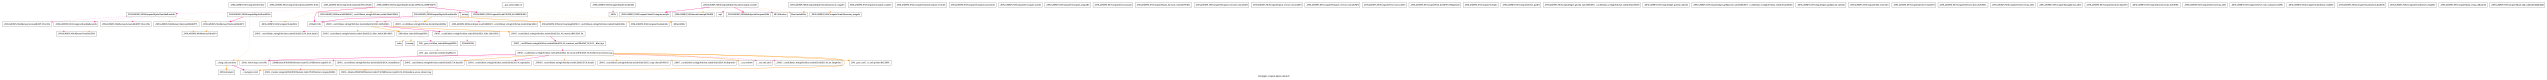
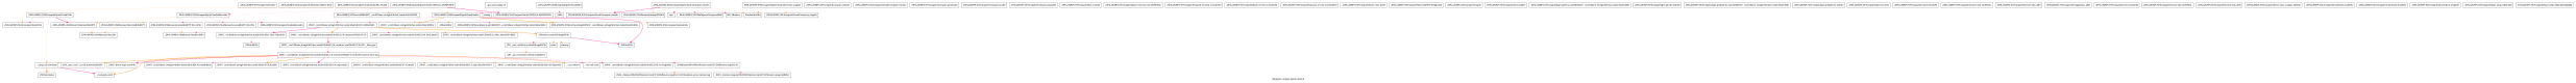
  digraph {
    fontname=Merriweather
    label="Call graph: compute_dipole_chunk.ll"
    node [fontname=Merriweather shape=record]
    edge [arrowhead=vee color=darkorange fontname=Merriweather style=dashed]
    n1 [label="{_ZN9LAMMPS_NS7Compute7refreshEv}"]
    n2 [label="{_ZN9LAMMPS_NS12ComputeChunk6unlockEPNS_3FixE}"]
    n3 [label="{_ZN9LAMMPS_NS12ComputeChunk4lockEPNS_3FixEll}"]
    n4 [label="{_ZNSt7__cxx1112basic_stringIcSt11char_traitsIcESaIcEE12_M_constructIPKcEEvT_S8_}"]
    n5 [label="{_ZNSt7__cxx1112basic_stringIcSt11char_traitsIcESaIcEE16_M_construct_auxIPKcEEvT_S8_St12__false_type}"]
    n6 [label="{_ZNSt7__cxx1112basic_stringIcSt11char_traitsIcESaIcEE12_M_constructIPKcEEvT_S8_St20forward_iterator_tag}"]
    n7 [label="{__clang_call_terminate}"]
    n8 [label="{__cxa_begin_catch}"]
    n9 [label="{_ZN9__gnu_cxx17__is_null_pointerIKcEEbPT_}"]
    n10 [label="{_ZSt19__throw_logic_errorPKc}"]
    n11 [label="{_ZSt8distanceIPKcENSt15iterator_traitsIT_E15difference_typeES3_S3_}"]
    n12 [label="{_ZNSt7__cxx1112basic_stringIcSt11char_traitsIcESaIcEE9_M_createERmm}"]
    n13 [label="{_ZNSt7__cxx1112basic_stringIcSt11char_traitsIcESaIcEE7_M_dataEPc}"]
    n14 [label="{_ZNSt7__cxx1112basic_stringIcSt11char_traitsIcESaIcEE11_M_capacityEm}"]
    n15 [label="{_ZNKSt7__cxx1112basic_stringIcSt11char_traitsIcESaIcEE7_M_dataEv}"]
    n16 [label="{_ZNSt7__cxx1112basic_stringIcSt11char_traitsIcESaIcEE13_S_copy_charsEPcPKcS7_}"]
    n17 [label="{_ZNSt7__cxx1112basic_stringIcSt11char_traitsIcESaIcEE10_M_disposeEv}"]
    n18 [label="{__cxa_rethrow}"]
    n19 [label="{__cxa_end_catch}"]
    n20 [label="{_ZNSt7__cxx1112basic_stringIcSt11char_traitsIcESaIcEE13_M_set_lengthEm}"]
    n21 [label="{_ZN9LAMMPS_NS18ComputeDipoleChunkC2EPNS_6LAMMPSEiPPc}"]
    n22 [label="{_ZN9LAMMPS_NS12ComputeChunkC2EPNS_6LAMMPSEiPPc}"]
    n23 [label="{_ZNSaIcEC1Ev}"]
    n24 [label="{_ZNSt7__cxx1112basic_stringIcSt11char_traitsIcESaIcEEC2IS3_EEPKcRKS3_}"]
    n25 [label="{_ZN9LAMMPS_NS12ComputeChunkD2Ev}"]
    n26 [label="{_ZN9LAMMPS_NS18ComputeDipoleChunk8allocateEv}"]
    n27 [label="{_ZN9LAMMPS_NS5Error3allERKNSt7__cxx1112basic_stringIcSt11char_traitsIcESaIcEEEiS8_}"]
    n28 [label="{_ZNSt7__cxx1112basic_stringIcSt11char_traitsIcESaIcEED1Ev}"]
    n29 [label="{_ZNSaIcED1Ev}"]
    n30 [label="{_ZN9LAMMPS_NS18ComputeDipoleChunk4initEv}"]
    n31 [label="{strcmp}"]
    n32 [label="{_ZNSt7__cxx1112basic_stringIcSt11char_traitsIcESaIcEE13_M_local_dataEv}"]
    n33 [label="{_ZNSt7__cxx1112basic_stringIcSt11char_traitsIcESaIcEE12_Alloc_hiderC1EPcRKS3_}"]
    n34 [label="{_ZNSt11char_traitsIcE6lengthEPKc}"]
    n35 [label="{_ZNSt7__cxx1112basic_stringIcSt11char_traitsIcESaIcEE12_Alloc_hiderD2Ev}"]
    n36 [label="{_ZN9LAMMPS_NS12ComputeChunk8allocateEv}"]
    n37 [label="{_ZN9LAMMPS_NS6Memory7destroyIdEEvRPT_}"]
    n38 [label="{_ZN9LAMMPS_NS6Memory6createIdEEPPT_RS4_iiPKc}"]
    n39 [label="{_ZN9LAMMPS_NS6Memory6createIdEEPT_RS3_iPKc}"]
    n40 [label="{_ZN9LAMMPS_NS6Memory7destroyIdEEvRPPT_}"]
    n41 [label="{_ZN9LAMMPS_NS12ComputeChunk4initEv}"]
    n42 [label="{_ZN9LAMMPS_NS5Force10pair_matchERKNSt7__cxx1112basic_stringIcSt11char_traitsIcESaIcEEEii}"]
    n43 [label="{_ZN9LAMMPS_NS5Error7warningERKNSt7__cxx1112basic_stringIcSt11char_traitsIcESaIcEEEiS8_}"]
    n44 [label="{strncmp}"]
    n45 [label="{_ZN9__gnu_cxx11char_traitsIcE6lengthEPKc}"]
    n46 [label="{strlen}"]
    n47 [label="{_ZNSaIcED2Ev}"]
    n48 [label="{_ZN9LAMMPS_NS6Memory5sfreeEPv}"]
    n49 [label="{_ZN9LAMMPS_NS6Memory7smallocElPKc}"]
    n50 [label="{_ZN9__gnu_cxx11char_traitsIcE2eqERKcS3_}"]
    n51 [label="{__gxx_personality_v0}"]
    n52 [label="{_ZN9LAMMPS_NS18ComputeDipoleChunkD2Ev}"]
    n53 [label="{_ZSt9terminatev}"]
    n54 [label="{_ZN9LAMMPS_NS18ComputeDipoleChunkD0Ev}"]
    n55 [label="{_ZdlPv}"]
    n56 [label="{_ZN9LAMMPS_NS18ComputeDipoleChunk13compute_arrayEv}"]
    n57 [label="{_ZN9LAMMPS_NS12ComputeChunk13compute_arrayEv}"]
    n58 [label="{_ZN9LAMMPS_NS6Domain5unmapEPKdiPd}"]
    n59 [label="{llvm.fmuladd.f64}"]
    n60 [label="{sqrt}"]
    n61 [label="{_ZN9LAMMPS_NS11MathSpecialL6squareERKd}"]
    n62 [label="{MPI_Allreduce}"]
    n63 [label="{_ZN9LAMMPS_NS7Compute14compute_scalarEv}"]
    n64 [label="{_ZN9LAMMPS_NS12ComputeChunk14compute_vectorEv}"]
    n65 [label="{_ZN9LAMMPS_NS7Compute15compute_peratomEv}"]
    n66 [label="{_ZN9LAMMPS_NS7Compute13compute_localEv}"]
    n67 [label="{_ZN9LAMMPS_NS7Compute15compute_pergridEv}"]
    n68 [label="{_ZN9LAMMPS_NS7Compute10set_arraysEi}"]
    n69 [label="{_ZN9LAMMPS_NS7Compute17pack_forward_commEiPiPdiS1_}"]
    n70 [label="{_ZN9LAMMPS_NS7Compute19unpack_forward_commEiiPd}"]
    n71 [label="{_ZN9LAMMPS_NS7Compute17pack_reverse_commEiiPd}"]
    n72 [label="{_ZN9LAMMPS_NS7Compute19unpack_reverse_commEiPiPd}"]
    n73 [label="{_ZN9LAMMPS_NS18ComputeDipoleChunk12memory_usageEv}"]
    n74 [label="{_ZN9LAMMPS_NS12ComputeChunk12memory_usageEv}"]
    n75 [label="{_ZN9LAMMPS_NS7Compute15reset_extra_dofEv}"]
    n76 [label="{_ZN9LAMMPS_NS7Compute9init_listEiPNS_9NeighListE}"]
    n77 [label="{_ZN9LAMMPS_NS7Compute5setupEv}"]
    n78 [label="{_ZN9LAMMPS_NS7Compute10reset_gridEv}"]
    n79 [label="{_ZN9LAMMPS_NS7Compute16get_grid_by_nameERKNSt7__cxx1112basic_stringIcSt11char_traitsIcESaIcEEERi}"]
    n80 [label="{_ZN9LAMMPS_NS7Compute17get_grid_by_indexEi}"]
    n81 [label="{_ZN9LAMMPS_NS7Compute20get_griddata_by_nameEiRKNSt7__cxx1112basic_stringIcSt11char_traitsIcESaIcEEERi}"]
    n82 [label="{_ZN9LAMMPS_NS7Compute21get_griddata_by_indexEi}"]
    n83 [label="{_ZN9LAMMPS_NS7Compute10dof_removeEi}"]
    n84 [label="{_ZN9LAMMPS_NS7Compute11remove_biasEiPd}"]
    n85 [label="{_ZN9LAMMPS_NS7Compute15remove_bias_thrEiPdS1_}"]
    n86 [label="{_ZN9LAMMPS_NS7Compute15remove_bias_allEv}"]
    n87 [label="{_ZN9LAMMPS_NS7Compute16reapply_bias_allEv}"]
    n88 [label="{_ZN9LAMMPS_NS7Compute12restore_biasEiPd}"]
    n89 [label="{_ZN9LAMMPS_NS7Compute16restore_bias_thrEiPdS1_}"]
    n90 [label="{_ZN9LAMMPS_NS7Compute16restore_bias_allEv}"]
    n91 [label="{_ZN9LAMMPS_NS7Compute23reset_extra_compute_fixEPKc}"]
    n92 [label="{_ZN9LAMMPS_NS12ComputeChunk11lock_enableEv}"]
    n93 [label="{_ZN9LAMMPS_NS12ComputeChunk12lock_disableEv}"]
    n94 [label="{_ZN9LAMMPS_NS12ComputeChunk11lock_lengthEv}"]
    n95 [label="{_ZN9LAMMPS_NS7Compute19pair_setup_callbackEii}"]
    n96 [label="{_ZN9LAMMPS_NS7Compute19pair_tally_callbackEiiiidddddd}"]
    n97 [label="{_ZSt19__iterator_categoryIPKcENSt15iterator_traitsIT_E17iterator_categoryERKS3_}"]
    n98 [label="{_ZSt10__distanceIPKcENSt15iterator_traitsIT_E15difference_typeES3_S3_St26random_access_iterator_tag}"]
    n4 -> n5 [arrowhead=diamond color=deeppink style=bold]
    n5 -> n6 [arrowhead=diamond color=deeppink]
    n6 -> n7 [style=dotted]
    n6 -> n8 [style=bold]
    n6 -> n9 [arrowhead=diamond style=bold]
    n6 -> n10 [color=deeppink style=bold]
    n6 -> n11 [arrowhead=diamond color=deeppink style=dotted]
    n6 -> n12 [color=deeppink]
    n6 -> n13 [style=bold]
    n6 -> n14 [arrowhead=diamond color=deeppink style=bold]
    n6 -> n15
    n6 -> n16 [arrowhead=diamond style=dotted]
    n6 -> n17 [arrowhead=diamond]
    n6 -> n18 [arrowhead=diamond style=bold]
    n6 -> n19 [arrowhead=diamond color=deeppink]
    n6 -> n20 [arrowhead=diamond color=deeppink]
    n7 -> n8 [arrowhead=diamond color=deeppink style=bold]
    n7 -> n53 [style=bold]
    n11 -> n97 [color=deeppink]
    n11 -> n98 [arrowhead=diamond]
    n21 -> n22 [arrowhead=diamond color=deeppink style=bold]
-   n21 -> n23 [arrowhead=diamond color=deeppink style=bold]
+   n34 -> n23 [arrowhead=diamond color=deeppink style=bold]
    n21 -> n24 [color=deeppink style=dotted]
    n21 -> n25 [arrowhead=diamond]
    n21 -> n26 [arrowhead=diamond color=deeppink style=dotted]
    n21 -> n27
    n21 -> n28 [style=dotted]
    n21 -> n29 [style=dotted]
    n21 -> n30
    n21 -> n31 [arrowhead=diamond color=deeppink style=dotted]
    n24 -> n4 [arrowhead=diamond style=bold]
    n24 -> n32 [arrowhead=diamond color=deeppink style=dotted]
    n24 -> n33 [arrowhead=diamond]
    n24 -> n34 [style=bold]
    n24 -> n35 [arrowhead=diamond color=deeppink style=bold]
    n26 -> n36 [arrowhead=diamond color=deeppink]
    n26 -> n37 [arrowhead=diamond]
    n26 -> n38 [color=deeppink style=dotted]
    n26 -> n39 [color=deeppink]
    n26 -> n40 [style=dotted]
    n30 -> n23 [color=deeppink style=bold]
    n30 -> n24 [color=deeppink]
    n30 -> n28 [arrowhead=diamond style=bold]
    n30 -> n29 [arrowhead=diamond style=dotted]
    n30 -> n41 [style=dotted]
    n30 -> n42 [color=deeppink]
    n30 -> n43 [style=bold]
    n34 -> n44 [arrowhead=diamond style=dotted]
    n34 -> n45 [arrowhead=diamond color=deeppink]
    n34 -> n46 [style=dotted]
    n35 -> n47 [color=deeppink style=dotted]
    n37 -> n48 [arrowhead=diamond style=dotted]
    n38 -> n49 [style=dotted]
    n39 -> n49 [color=deeppink style=dotted]
    n40 -> n48
    n45 -> n50
    n52 -> n7
    n52 -> n25 [color=deeppink style=dotted]
    n52 -> n37 [color=deeppink style=bold]
    n54 -> n55 [color=deeppink]
    n56 -> n57 [color=deeppink style=bold]
    n56 -> n58
    n56 -> n59 [arrowhead=diamond]
    n56 -> n60 [arrowhead=diamond color=deeppink]
-   n56 -> n61 [color=deeppink style=bold]
+   n56 -> n61 [color=deeppink style=dotted]
    n56 -> n62 [arrowhead=diamond color=deeppink]
    n73 -> n59 [arrowhead=diamond style=dotted]
    n73 -> n74 [style=dotted]
  }
